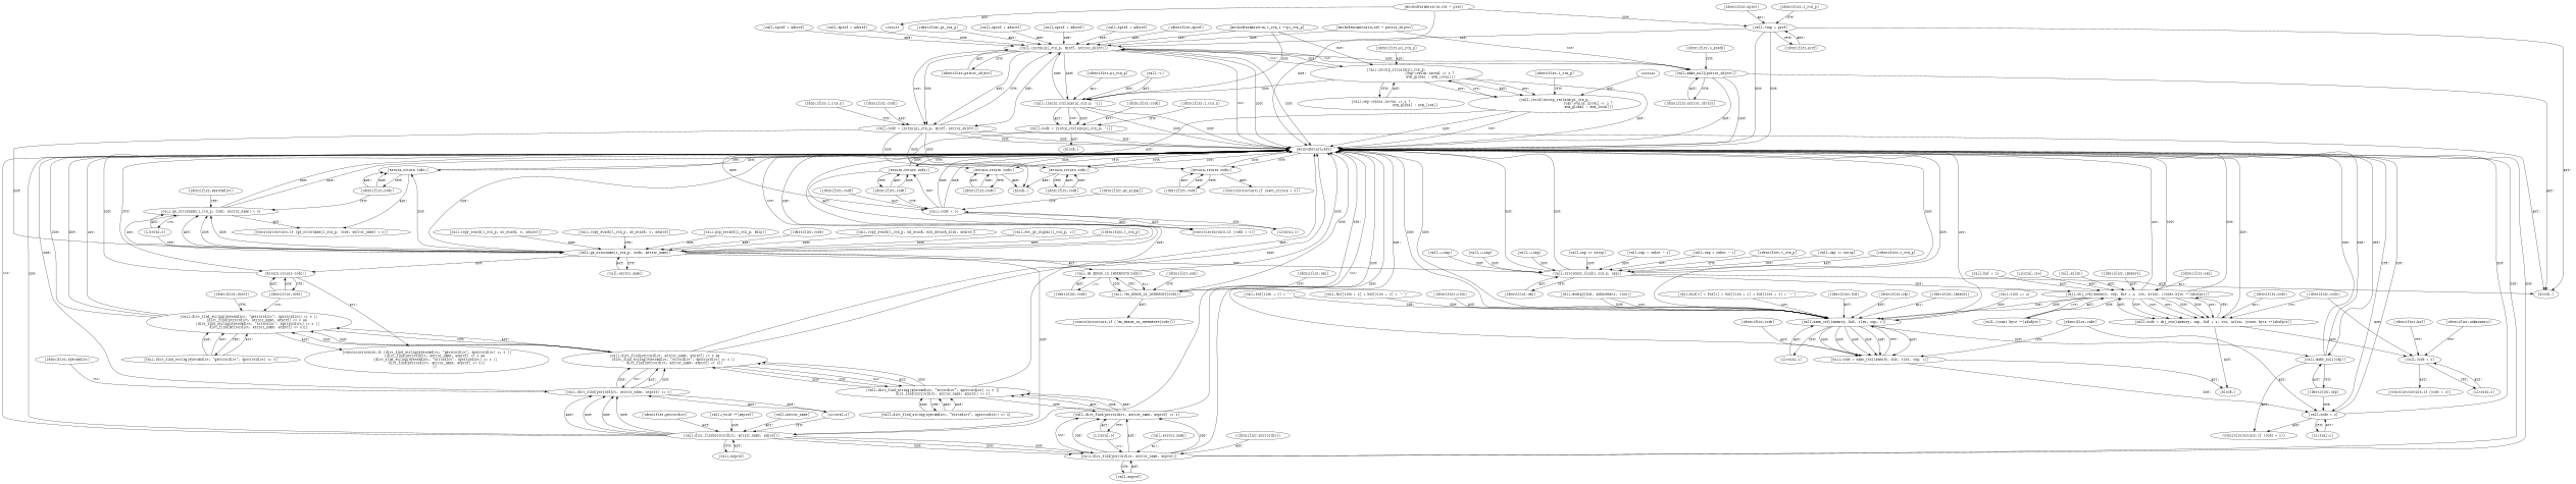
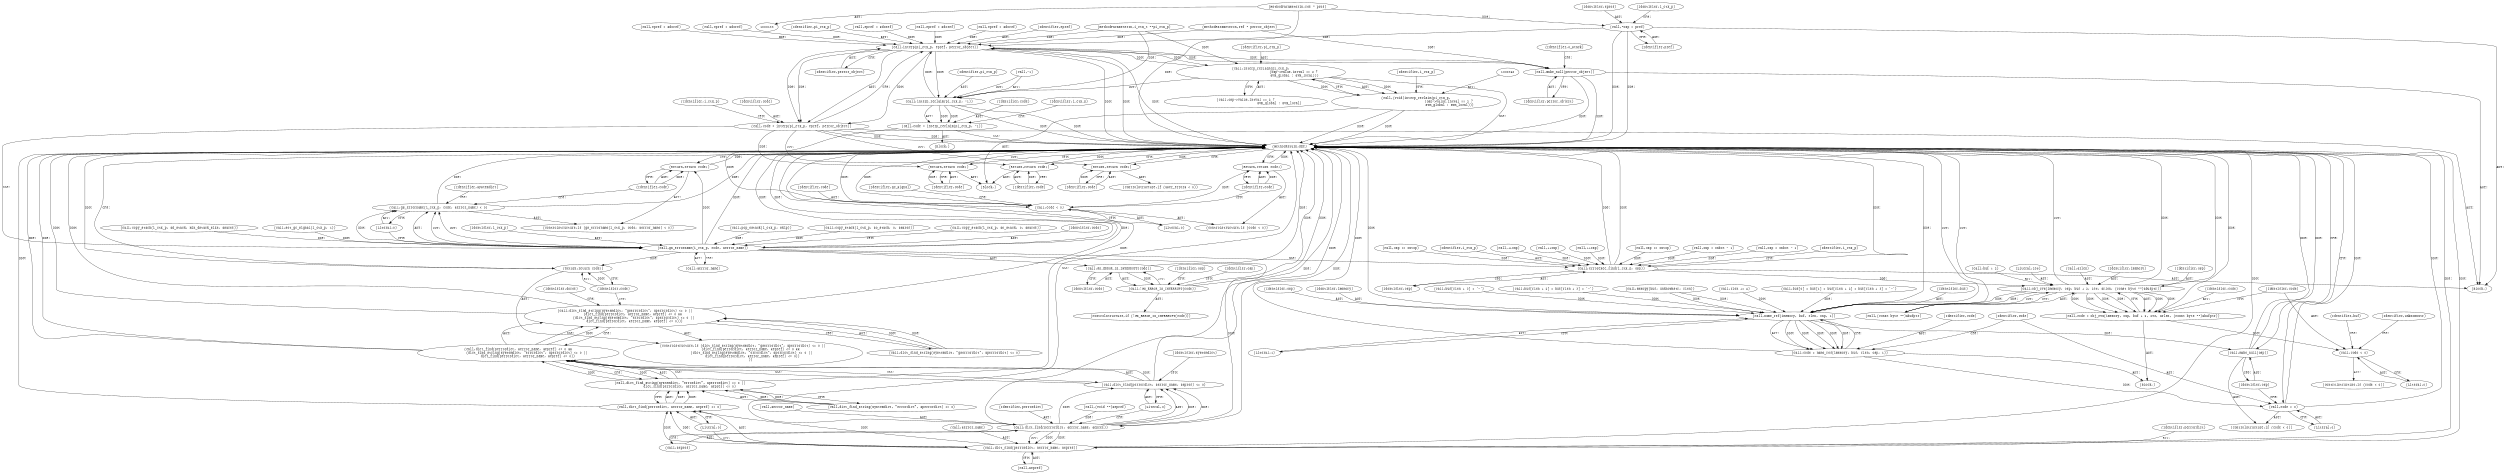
  digraph {
    fontname="Courier Prime"
    node [fontname="Courier Prime"]
    edge [fontname="Courier Prime"]
    n1 [label="(Call,*osp = pref)"]
    n2 [label="(Call,interp(pi_ctx_p, epref, perror_object))"]
    n3 [label="(MethodReturn,RET)"]
    n4 [label="(Block,)"]
    n5 [label="(Identifier,pref)"]
    n6 [label="(Call,make_null(perror_object))"]
    n7 [label="(Call,interp_reclaim(pi_ctx_p, -1))"]
    n8 [label="(Call,code = interp(pi_ctx_p, epref, perror_object))"]
    n9 [label="(Call,interp_reclaim(pi_ctx_p,\n                                  (osp->value.intval == 2 ?\n                                   avm_global : avm_local)))"]
    n10 [label="(Identifier,perror_object)"]
    n11 [label="(Return,return code;)"]
    n12 [label="(Return,return code;)"]
    n13 [label="(Return,return code;)"]
    n14 [label="(Return,return code;)"]
    n15 [label="(Return,return code;)"]
    n16 [label="(Return,return code;)"]
    n17 [label="(Call,make_null(osp))"]
    n18 [label="(Call,code < 0)"]
    n19 [label="(MethodParameterIn,ref * pref)"]
    1000133
    n21 [label="(Identifier,perror_object)"]
    n22 [label="(Call,code = interp_reclaim(pi_ctx_p, -1))"]
    n23 [label="(Call,gs_errorname(i_ctx_p, code, &error_name))"]
    n24 [label="(Call,(void)interp_reclaim(pi_ctx_p,\n                                  (osp->value.intval == 2 ?\n                                   avm_global : avm_local)))"]
    n25 [label="(Call,osp->value.intval == 2 ?\n                                   avm_global : avm_local)"]
    n26 [label="(Call,code < 0)"]
    n27 [label="(Block,)"]
    n28 [label="(Call,-1)"]
    n29 [label="(ControlStructure,if (code < 0))"]
    n30 [label="(Literal,0)"]
    n31 [label="(Identifier,code)"]
    n32 [label="(Identifier,code)"]
    n33 [label="(Block,)"]
    n34 [label="(Identifier,code)"]
    n35 [label="(ControlStructure,if (user_errors < 0))"]
    n36 [label="(Identifier,code)"]
    n37 [label="(Call,gs_errorname(i_ctx_p, code, &error_name) < 0)"]
    n38 [label="(Call,dict_find(perrordict, &error_name, &epref))"]
    n39 [label="(Call,GS_ERROR_IS_INTERRUPT(code))"]
    n40 [label="(Call,errorexec_find(i_ctx_p, osp))"]
    n41 [label="(Call,&error_name)"]
    n42 [label="(Literal,0)"]
    n43 [label="(ControlStructure,if (gs_errorname(i_ctx_p, code, &error_name) < 0))"]
    n44 [label="(Identifier,code)"]
    n45 [label="(Call,dict_find(perrordict, &error_name, &epref) <= 0)"]
    n46 [label="(Call,dict_find(perrordict, &error_name, &epref))"]
    n47 [label="(Call,&epref)"]
    n48 [label="(ControlStructure,if (dict_find_string(systemdict, \"gserrordict\", &perrordict) <= 0 ||\n        (dict_find(perrordict, &error_name, &epref) <= 0 &&\n         (dict_find_string(systemdict, \"errordict\", &perrordict) <= 0 ||\n          dict_find(perrordict, &error_name, &epref) <= 0))\n        ))"]
    n49 [label="(Identifier,code)"]
    n50 [label="(Call,!GS_ERROR_IS_INTERRUPT(code))"]
    n51 [label="(Identifier,code)"]
    n52 [label="(Call,obj_cvs(imemory, osp, buf + 2, 256, &rlen, (const byte **)&bufptr))"]
    n53 [label="(Identifier,osp)"]
    n54 [label="(Call,dict_find(perrordict, &error_name, &epref) <= 0 &&\n         (dict_find_string(systemdict, \"errordict\", &perrordict) <= 0 ||\n          dict_find(perrordict, &error_name, &epref) <= 0))"]
    n55 [label="(Literal,0)"]
    n56 [label="(Call,dict_find(perrordict, &error_name, &epref) <= 0)"]
    n57 [label="(Call,&epref)"]
    n58 [label="(Call,dict_find_string(systemdict, \"gserrordict\", &perrordict) <= 0 ||\n        (dict_find(perrordict, &error_name, &epref) <= 0 &&\n         (dict_find_string(systemdict, \"errordict\", &perrordict) <= 0 ||\n          dict_find(perrordict, &error_name, &epref) <= 0)))"]
    n59 [label="(Call,dict_find_string(systemdict, \"errordict\", &perrordict) <= 0 ||\n          dict_find(perrordict, &error_name, &epref) <= 0)"]
    n60 [label="(Call,dict_find_string(systemdict, \"gserrordict\", &perrordict) <= 0)"]
    n61 [label="(Call,dict_find_string(systemdict, \"errordict\", &perrordict) <= 0)"]
    n62 [label="(Literal,0)"]
    n63 [label="(ControlStructure,if (!GS_ERROR_IS_INTERRUPT(code)))"]
    n64 [label="(Call,code = obj_cvs(imemory, osp, buf + 2, 256, &rlen, (const byte **)&bufptr))"]
    n65 [label="(Call,name_ref(imemory, buf, rlen, osp, 1))"]
    n66 [label="(Call,(const byte **)&bufptr)"]
    n67 [label="(Call,code < 0)"]
    n68 [label="(Block,)"]
    n69 [label="(Call,code = name_ref(imemory, buf, rlen, osp, 1))"]
    n70 [label="(Literal,1)"]
    n71 [label="(ControlStructure,if (code < 0))"]
    n72 [label="(Literal,0)"]
    n73 [label="(ControlStructure,if (code < 0))"]
    n74 [label="(Identifier,osp)"]
    n75 [label="(Literal,0)"]
    n76 [label="(Identifier,osp)"]
    n77 [label="(Identifier,perrordict)"]
    n78 [label="(Identifier,osp)"]
    n79 [label="(Call,osp >= ostop)"]
    n80 [label="(Identifier,epref)"]
    n81 [label="(Identifier,i_ctx_p)"]
    n82 [label="(Call,pop_estack(i_ctx_p, skip))"]
    n83 [label="(Identifier,buf)"]
    n84 [label="(Identifier,doref)"]
    n85 [label="(Call,osp = osbot - 1)"]
    n86 [label="(MethodParameterIn,ref * perror_object)"]
    n87 [label="(Identifier,i_ctx_p)"]
    n88 [label="(Identifier,code)"]
    n89 [label="(Identifier,i_ctx_p)"]
    n90 [label="(Call,(void **)&epref)"]
-   n91 [label="(Identifier,rlen)"]
    n92 [label="(Identifier,systemdict)"]
    n93 [label="(Identifier,unknownstr)"]
    n94 [label="(Call,osp < osbot - 1)"]
    n95 [label="(Call,epref = &doref)"]
    n96 [label="(Call,buf + 2)"]
    n97 [label="(Identifier,i_ctx_p)"]
    n98 [label="(Call,osp >= ostop)"]
    n99 [label="(Call,&error_name)"]
    n100 [label="(Call,rlen += 4)"]
    n101 [label="(Identifier,pi_ctx_p)"]
    n102 [label="(Identifier,code)"]
    n103 [label="(Call,buf[0] = buf[1] = buf[rlen + 2] = buf[rlen + 3] = '-')"]
    n104 [label="(Identifier,i_ctx_p)"]
    n105 [label="(Identifier,buf)"]
    n106 [label="(Identifier,osp)"]
    n107 [label="(Identifier,perrordict)"]
    n108 [label="(Call,copy_stack(i_ctx_p, &o_stack, 0, &saref))"]
    n109 [label="(Literal,256)"]
    n110 [label="(Identifier,imemory)"]
    n111 [label="(Call,&rlen)"]
    n112 [label="(MethodParameterIn,i_ctx_t **pi_ctx_p)"]
    n113 [label="(Identifier,i_ctx_p)"]
    n114 [label="(Call,memcpy(buf, unknownstr, rlen))"]
    n115 [label="(Call,copy_stack(i_ctx_p, &e_stack, 0, &saref))"]
    n116 [label="(Identifier,code)"]
    n117 [label="(Call,++osp)"]
    n118 [label="(Identifier,code)"]
    n119 [label="(Identifier,gc_signal)"]
    n120 [label="(Call,++osp)"]
    n121 [label="(Identifier,o_stack)"]
    n122 [label="(Call,buf[rlen + 3] = '-')"]
    n123 [label="(Identifier,code)"]
    n124 [label="(Identifier,epref)"]
    n125 [label="(Identifier,code)"]
    n126 [label="(Identifier,code)"]
    n127 [label="(Call,copy_stack(i_ctx_p, &d_stack, min_dstack_size, &saref))"]
    n128 [label="(Identifier,pi_ctx_p)"]
    n129 [label="(Call,++osp)"]
    n130 [label="(Call,epref = &doref)"]
    n131 [label="(Identifier,pi_ctx_p)"]
    n132 [label="(Identifier,imemory)"]
    n133 [label="(Call,buf[rlen + 2] = buf[rlen + 3] = '-')"]
    n134 [label="(Call,epref = &doref)"]
    n135 [label="(Call,set_gc_signal(i_ctx_p, 1))"]
    n136 [label="(Call,&error_name)"]
    n137 [label="(Identifier,systemdict)"]
    n138 [label="(Identifier,i_ctx_p)"]
    n139 [label="(Call,epref = &doref)"]
    n140 [label="(Call,epref = &doref)"]
    n141 [label="(Identifier,code)"]
    n142 [label="(Identifier,osp)"]
    1000340
    n1 -> n2 [label="DDG: "]
    n1 -> n3 [label="DDG: "]
    n1 -> n3 [label="DDG: "]
    n1 -> n4 [label="AST: "]
    n1 -> n5 [label="CFG: "]
    n2 -> n3 [label="DDG: "]
    n2 -> n3 [label="DDG: "]
    n2 -> n3 [label="DDG: "]
    n2 -> n6 [label="DDG: "]
    n2 -> n7 [label="DDG: "]
    n2 -> n8 [label="AST: "]
    n2 -> n8 [label="DDG: "]
    n2 -> n8 [label="DDG: "]
    n2 -> n8 [label="DDG: "]
    n2 -> n9 [label="DDG: "]
    n2 -> n10 [label="CFG: "]
    n3 -> n11 [label="CFG: "]
    n3 -> n12 [label="CFG: "]
    n3 -> n13 [label="CFG: "]
    n3 -> n14 [label="CFG: "]
    n3 -> n15 [label="CFG: "]
    n3 -> n16 [label="CFG: "]
    n3 -> n17 [label="CFG: "]
    n3 -> n18 [label="CFG: "]
    n5 -> n1 [label="AST: "]
    n6 -> n2 [label="DDG: "]
    n6 -> n3 [label="DDG: "]
    n6 -> n3 [label="DDG: "]
    n6 -> n4 [label="AST: "]
    n6 -> n21 [label="CFG: "]
    n7 -> n2 [label="DDG: "]
    n7 -> n3 [label="DDG: "]
    n7 -> n3 [label="DDG: "]
    n7 -> n22 [label="AST: "]
    n7 -> n22 [label="DDG: "]
    n7 -> n22 [label="DDG: "]
    n8 -> n2 [label="CFG: "]
    n8 -> n3 [label="DDG: "]
    n8 -> n3 [label="DDG: "]
    n8 -> n4 [label="AST: "]
    n8 -> n12 [label="DDG: "]
    n8 -> n13 [label="DDG: "]
    n8 -> n14 [label="DDG: "]
    n8 -> n23 [label="DDG: "]
    n9 -> n2 [label="DDG: "]
    n9 -> n3 [label="DDG: "]
    n9 -> n7 [label="DDG: "]
    n9 -> n24 [label="AST: "]
    n9 -> n24 [label="DDG: "]
    n9 -> n24 [label="DDG: "]
    n9 -> n25 [label="CFG: "]
    n10 -> n2 [label="AST: "]
    n11 -> n3 [label="DDG: "]
    n11 -> n29 [label="AST: "]
    n11 -> n31 [label="CFG: "]
    n12 -> n3 [label="DDG: "]
    n12 -> n32 [label="CFG: "]
    n12 -> n33 [label="AST: "]
    n13 -> n3 [label="DDG: "]
    n13 -> n33 [label="AST: "]
    n13 -> n34 [label="CFG: "]
    n14 -> n3 [label="DDG: "]
    n14 -> n35 [label="AST: "]
    n14 -> n36 [label="CFG: "]
    n15 -> n3 [label="DDG: "]
    n15 -> n43 [label="AST: "]
    n15 -> n44 [label="CFG: "]
    n16 -> n3 [label="DDG: "]
    n16 -> n48 [label="AST: "]
    n16 -> n49 [label="CFG: "]
    n17 -> n3 [label="DDG: "]
    n17 -> n3 [label="DDG: "]
    n17 -> n73 [label="AST: "]
    n17 -> n74 [label="CFG: "]
    n18 -> n3 [label="DDG: "]
    n18 -> n3 [label="DDG: "]
    n18 -> n73 [label="AST: "]
    n18 -> n75 [label="CFG: "]
    n19 -> n1 [label="DDG: "]
    n19 -> n3 [label="DDG: "]
    n19 -> 1000133 [label="AST: "]
    n21 -> n6 [label="AST: "]
    n22 -> n3 [label="DDG: "]
    n22 -> n26 [label="DDG: "]
    n22 -> n27 [label="AST: "]
    n23 -> n3 [label="DDG: "]
    n23 -> n3 [label="DDG: "]
    n23 -> n3 [label="DDG: "]
    n23 -> n15 [label="DDG: "]
    n23 -> n16 [label="DDG: "]
    n23 -> n37 [label="AST: "]
    n23 -> n37 [label="DDG: "]
    n23 -> n37 [label="DDG: "]
    n23 -> n37 [label="DDG: "]
    n23 -> n38 [label="DDG: "]
    n23 -> n39 [label="AST: "]
    n23 -> n40 [label="DDG: "]
    n23 -> n41 [label="CFG: "]
    n24 -> n3 [label="DDG: "]
    n24 -> n3 [label="DDG: "]
    n24 -> n9 [label="CFG: "]
    n24 -> n33 [label="AST: "]
    n25 -> n9 [label="AST: "]
    n26 -> n3 [label="DDG: "]
    n26 -> n3 [label="DDG: "]
    n26 -> n11 [label="DDG: "]
    n26 -> n29 [label="AST: "]
    n26 -> n30 [label="CFG: "]
    n28 -> n7 [label="AST: "]
    n28 -> n7 [label="DDG: "]
    n30 -> n26 [label="AST: "]
    n31 -> n11 [label="AST: "]
    n31 -> n11 [label="DDG: "]
    n31 -> n26 [label="CFG: "]
    n32 -> n12 [label="AST: "]
    n32 -> n12 [label="DDG: "]
    n34 -> n13 [label="AST: "]
    n34 -> n13 [label="DDG: "]
    n36 -> n14 [label="AST: "]
    n36 -> n14 [label="DDG: "]
    n37 -> n3 [label="DDG: "]
    n37 -> n3 [label="DDG: "]
    n37 -> n42 [label="CFG: "]
    n37 -> n43 [label="AST: "]
    n38 -> n3 [label="DDG: "]
    n38 -> n3 [label="DDG: "]
    n38 -> n3 [label="DDG: "]
    n38 -> n45 [label="AST: "]
    n38 -> n45 [label="DDG: "]
    n38 -> n45 [label="DDG: "]
    n38 -> n45 [label="DDG: "]
    n38 -> n46 [label="DDG: "]
    n38 -> n46 [label="DDG: "]
    n38 -> n46 [label="DDG: "]
    n38 -> n47 [label="CFG: "]
    n39 -> n3 [label="DDG: "]
    n39 -> n50 [label="AST: "]
    n39 -> n50 [label="DDG: "]
    n39 -> n51 [label="CFG: "]
    n40 -> n3 [label="DDG: "]
    n40 -> n3 [label="DDG: "]
    n40 -> n3 [label="DDG: "]
    n40 -> n4 [label="AST: "]
    n40 -> n52 [label="DDG: "]
    n40 -> n53 [label="CFG: "]
    n41 -> n23 [label="AST: "]
    n42 -> n23 [label="CFG: "]
    n42 -> n37 [label="AST: "]
    n44 -> n15 [label="AST: "]
    n44 -> n15 [label="DDG: "]
    n44 -> n37 [label="CFG: "]
    n45 -> n3 [label="DDG: "]
    n45 -> n54 [label="AST: "]
    n45 -> n54 [label="DDG: "]
    n45 -> n54 [label="DDG: "]
    n45 -> n55 [label="CFG: "]
    n46 -> n3 [label="DDG: "]
    n46 -> n3 [label="DDG: "]
    n46 -> n3 [label="DDG: "]
    n46 -> n56 [label="AST: "]
    n46 -> n56 [label="DDG: "]
    n46 -> n56 [label="DDG: "]
    n46 -> n56 [label="DDG: "]
    n46 -> n57 [label="CFG: "]
    n47 -> n38 [label="AST: "]
    n49 -> n16 [label="AST: "]
    n49 -> n16 [label="DDG: "]
    n49 -> n58 [label="CFG: "]
    n50 -> n3 [label="DDG: "]
    n50 -> n3 [label="DDG: "]
    n50 -> n39 [label="CFG: "]
    n50 -> n63 [label="AST: "]
    n51 -> n39 [label="AST: "]
    n52 -> n3 [label="DDG: "]
    n52 -> n3 [label="DDG: "]
    n52 -> n3 [label="DDG: "]
    n52 -> n64 [label="AST: "]
    n52 -> n64 [label="DDG: "]
    n52 -> n64 [label="DDG: "]
    n52 -> n64 [label="DDG: "]
    n52 -> n64 [label="DDG: "]
    n52 -> n64 [label="DDG: "]
    n52 -> n64 [label="DDG: "]
    n52 -> n65 [label="DDG: "]
    n52 -> n65 [label="DDG: "]
    n52 -> n66 [label="CFG: "]
    n53 -> n40 [label="AST: "]
    n54 -> n3 [label="DDG: "]
    n54 -> n3 [label="DDG: "]
    n54 -> n45 [label="CFG: "]
    n54 -> n58 [label="AST: "]
    n54 -> n58 [label="DDG: "]
    n54 -> n58 [label="DDG: "]
    n54 -> n59 [label="CFG: "]
    n54 -> n59 [label="DDG: "]
    n55 -> n38 [label="CFG: "]
    n55 -> n45 [label="AST: "]
    n56 -> n3 [label="DDG: "]
    n56 -> n59 [label="AST: "]
    n56 -> n59 [label="DDG: "]
    n56 -> n59 [label="DDG: "]
    n56 -> n62 [label="CFG: "]
    n57 -> n46 [label="AST: "]
    n58 -> n3 [label="DDG: "]
    n58 -> n3 [label="DDG: "]
    n58 -> n3 [label="DDG: "]
    n58 -> n48 [label="AST: "]
    n58 -> n54 [label="CFG: "]
    n58 -> n60 [label="CFG: "]
    n59 -> n3 [label="DDG: "]
    n59 -> n54 [label="AST: "]
    n59 -> n54 [label="DDG: "]
    n59 -> n54 [label="DDG: "]
    n59 -> n56 [label="CFG: "]
    n59 -> n61 [label="CFG: "]
    n60 -> n58 [label="AST: "]
    n60 -> n58 [label="DDG: "]
    n60 -> n58 [label="DDG: "]
    n61 -> n59 [label="AST: "]
    n61 -> n59 [label="DDG: "]
    n61 -> n59 [label="DDG: "]
    n62 -> n46 [label="CFG: "]
    n62 -> n56 [label="AST: "]
    n64 -> n3 [label="DDG: "]
    n64 -> n52 [label="CFG: "]
    n64 -> n67 [label="DDG: "]
    n64 -> n68 [label="AST: "]
    n65 -> n3 [label="DDG: "]
    n65 -> n3 [label="DDG: "]
    n65 -> n3 [label="DDG: "]
    n65 -> n3 [label="DDG: "]
    n65 -> n17 [label="DDG: "]
    n65 -> n69 [label="AST: "]
    n65 -> n69 [label="DDG: "]
    n65 -> n69 [label="DDG: "]
    n65 -> n69 [label="DDG: "]
    n65 -> n69 [label="DDG: "]
    n65 -> n69 [label="DDG: "]
    n65 -> n70 [label="CFG: "]
    n66 -> n52 [label="AST: "]
    n66 -> n52 [label="DDG: "]
    n67 -> n71 [label="AST: "]
    n67 -> n72 [label="CFG: "]
    n69 -> n3 [label="DDG: "]
    n69 -> n18 [label="DDG: "]
    n69 -> n65 [label="CFG: "]
    n69 -> n68 [label="AST: "]
    n70 -> n65 [label="AST: "]
    n72 -> n67 [label="AST: "]
    n74 -> n17 [label="AST: "]
    n74 -> n18 [label="CFG: "]
    n75 -> n18 [label="AST: "]
    n76 -> n50 [label="CFG: "]
    n77 -> n38 [label="AST: "]
    n78 -> n50 [label="CFG: "]
    n79 -> n40 [label="DDG: "]
    n80 -> n2 [label="AST: "]
    n81 -> n1 [label="CFG: "]
    n82 -> n23 [label="DDG: "]
    n83 -> n67 [label="CFG: "]
    n84 -> n58 [label="CFG: "]
    n85 -> n40 [label="DDG: "]
    n86 -> n2 [label="DDG: "]
    n86 -> n6 [label="DDG: "]
    n87 -> n24 [label="CFG: "]
    n88 -> n26 [label="AST: "]
    n89 -> n22 [label="CFG: "]
    n90 -> n38 [label="DDG: "]
-   n91 -> n65 [label="AST: "]
    n92 -> n37 [label="CFG: "]
    n93 -> n67 [label="CFG: "]
    n94 -> n40 [label="DDG: "]
    n95 -> n2 [label="DDG: "]
    n96 -> n52 [label="AST: "]
    n97 -> n40 [label="CFG: "]
    n98 -> n40 [label="DDG: "]
    n99 -> n46 [label="AST: "]
    n100 -> n65 [label="DDG: "]
    n101 -> n9 [label="AST: "]
    n102 -> n64 [label="AST: "]
    n103 -> n65 [label="DDG: "]
    n104 -> n40 [label="AST: "]
    n105 -> n65 [label="AST: "]
    n106 -> n65 [label="AST: "]
    n107 -> n46 [label="AST: "]
    n108 -> n23 [label="DDG: "]
    n109 -> n52 [label="AST: "]
    n110 -> n65 [label="AST: "]
    n111 -> n52 [label="AST: "]
    n112 -> n2 [label="DDG: "]
    n112 -> n7 [label="DDG: "]
    n112 -> n9 [label="DDG: "]
    n113 -> n8 [label="CFG: "]
    n114 -> n65 [label="DDG: "]
    n114 -> n65 [label="DDG: "]
    n115 -> n23 [label="CFG: "]
    n116 -> n18 [label="AST: "]
    n116 -> n69 [label="CFG: "]
    n117 -> n40 [label="DDG: "]
    n118 -> n64 [label="CFG: "]
    n118 -> n67 [label="AST: "]
    n119 -> n26 [label="CFG: "]
    n120 -> n40 [label="DDG: "]
    n121 -> n6 [label="CFG: "]
    n122 -> n65 [label="DDG: "]
    n123 -> n22 [label="AST: "]
    n124 -> n1 [label="AST: "]
    n125 -> n69 [label="AST: "]
    n126 -> n23 [label="AST: "]
    n127 -> n23 [label="DDG: "]
    n128 -> n7 [label="AST: "]
    n129 -> n40 [label="DDG: "]
    n130 -> n2 [label="DDG: "]
    n131 -> n2 [label="AST: "]
    n132 -> n52 [label="AST: "]
    n133 -> n65 [label="DDG: "]
    n134 -> n2 [label="DDG: "]
    n135 -> n23 [label="DDG: "]
    n136 -> n38 [label="AST: "]
    n137 -> n45 [label="CFG: "]
    n138 -> n23 [label="AST: "]
    n139 -> n2 [label="DDG: "]
    n140 -> n2 [label="DDG: "]
    n141 -> n8 [label="AST: "]
    n142 -> n52 [label="AST: "]
    1000340 -> n24 [label="AST: "]
  }
